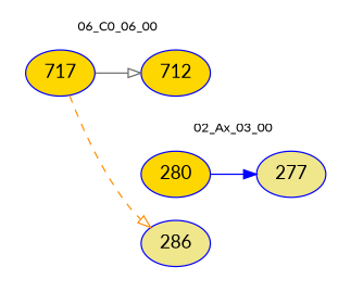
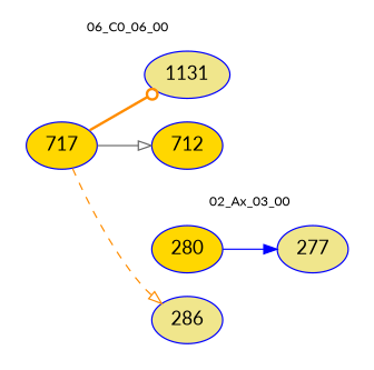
  digraph {
    fontname=Lato
    rankdir=LR
    node [color=blue fillcolor=gold fontname=Lato style=filled]
    edge [arrowhead=onormal color=darkorange fontname=Lato style=solid]
    n1 [label=280]
    n2 [fillcolor=khaki label=277]
    n3 [fillcolor=khaki label=286]
    n4 [label=717]
    n5 [label=712]
+   n6 [fillcolor=khaki label=1131]
    subgraph cluster_1 {
      color=white
      fontsize=10
      label="02_Ax_03_00"
      n1
      n2
      n3
    }
    subgraph cluster_2 {
      color=white
      fontsize=10
      label="06_C0_06_00"
      n4
      n5
+     n6
    }
    n1 -> n2 [arrowhead=normal color=blue]
    n4 -> n3 [style=dashed]
    n4 -> n5 [color=gray40]
+   n4 -> n6 [arrowhead=odot style=bold]
  }
